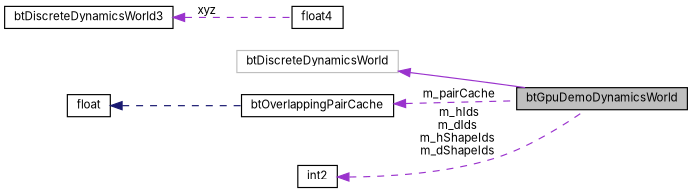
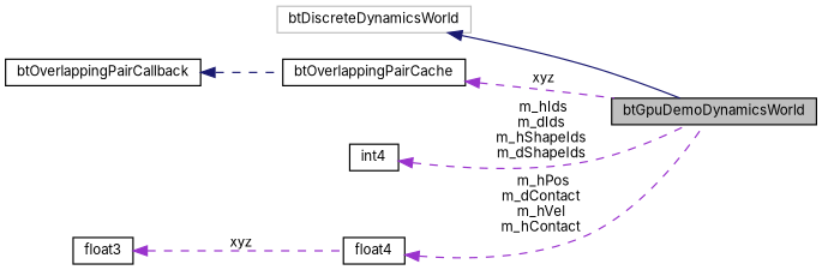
  digraph {
    fontname=Inter
    rankdir=LR
    node [color=black fillcolor=white fontname=Inter fontsize=10 shape=record style=filled]
    edge [color=darkorchid3 dir=back fontname=Inter fontsize=10 labelfontname=Helvetica labelfontsize=10 style=dashed]
    n1 [fillcolor=grey75 fontcolor=black height=0.2 label=btGpuDemoDynamicsWorld width=0.4]
    n2 [color=grey75 height=0.2 label=btDiscreteDynamicsWorld width=0.4]
    n3 [height=0.2 label=btOverlappingPairCache width=0.4]
-   n4 [height=0.2 label=float width=0.4]
-   n5 [height=0.2 label=int2 width=0.4]
+   n4 [height=0.2 label=btOverlappingPairCallback width=0.4]
+   n5 [height=0.2 label=int4 width=0.4]
    n6 [height=0.2 label=float4 width=0.4]
-   n7 [height=0.2 label=btDiscreteDynamicsWorld3 width=0.4]
-   n2 -> n1 [style=solid]
-   n3 -> n1 [label=" m_pairCache"]
+   n7 [height=0.2 label=float3 width=0.4]
+   n2 -> n1 [color=midnightblue style=solid]
+   n3 -> n1 [label=" xyz"]
    n4 -> n3 [color=midnightblue]
    n5 -> n1 [label=" m_hIds\nm_dIds\nm_hShapeIds\nm_dShapeIds"]
+   n6 -> n1 [label=" m_hPos\nm_dContact\nm_hVel\nm_hContact"]
    n7 -> n6 [label=" xyz"]
  }
